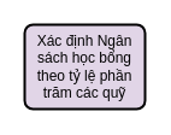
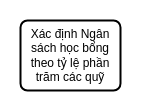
  <mxCell id="0" />
  <mxCell id="1" parent="0" />
- <mxCell id="2" value="Xác định Ngân sách học bổng theo tỷ lệ phần trăm các quỹ" style="rounded=1;whiteSpace=wrap;html=1;absoluteArcSize=1;arcSize=14;strokeWidth=2;fillColor=#e1d5e7;" vertex="1" parent="1"><mxGeometry x="20" y="20" width="100" height="70" as="geometry" /></mxCell>
+ <mxCell id="2" value="Xác định Ngân sách học bổng theo tỷ lệ phần trăm các quỹ" style="rounded=1;whiteSpace=wrap;html=1;absoluteArcSize=1;arcSize=14;strokeWidth=2;" vertex="1" parent="1"><mxGeometry x="20" y="20" width="100" height="70" as="geometry" /></mxCell>
